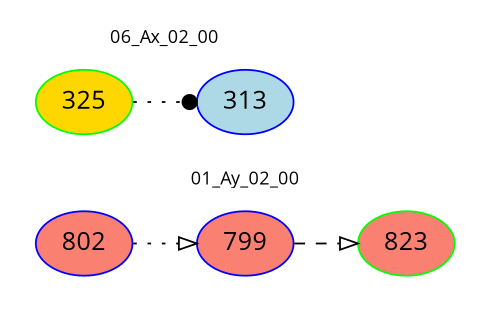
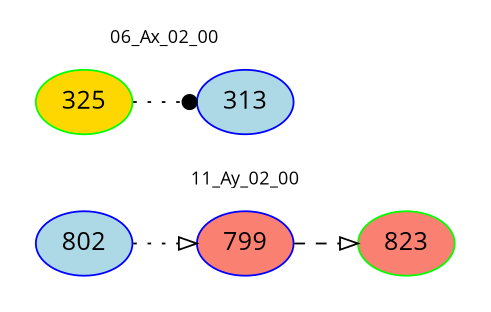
  digraph {
    fontname="Open Sans"
    rankdir=LR
    node [color=blue fillcolor=lightblue fontname="Open Sans" style=filled]
    edge [arrowhead=onormal color=black fontname="Open Sans" style=dotted]
-   n1 [fillcolor=salmon label=802]
+   n1 [label=802]
    n2 [fillcolor=salmon label=799]
    n3 [color=green fillcolor=salmon label=823]
    n4 [color=green fillcolor=gold label=325]
    n5 [label=313]
    subgraph cluster_1 {
      color=white
      fontsize=10
-     label="01_Ay_02_00"
+     label="11_Ay_02_00"
      n1
      n2
      n3
    }
    subgraph cluster_2 {
      color=white
      fontsize=10
      label="06_Ax_02_00"
      n4
      n5
    }
    n1 -> n2
    n2 -> n3 [style=dashed]
    n4 -> n5 [arrowhead=dot]
  }
